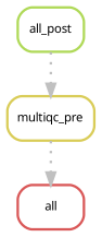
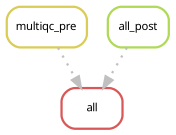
  digraph {
    bgcolor=white
    node [fontname=sans fontsize=10 penwidth=2 shape=box style=rounded]
    edge [color=grey penwidth=2 style=dotted]
    n1 [color="0.00 0.6 0.85" label=all]
    n2 [color="0.15 0.6 0.85" label=multiqc_pre]
    n3 [color="0.22 0.6 0.85" label=all_post]
    n2 -> n1
-   n3 -> n2
+   n3 -> n1
  }
